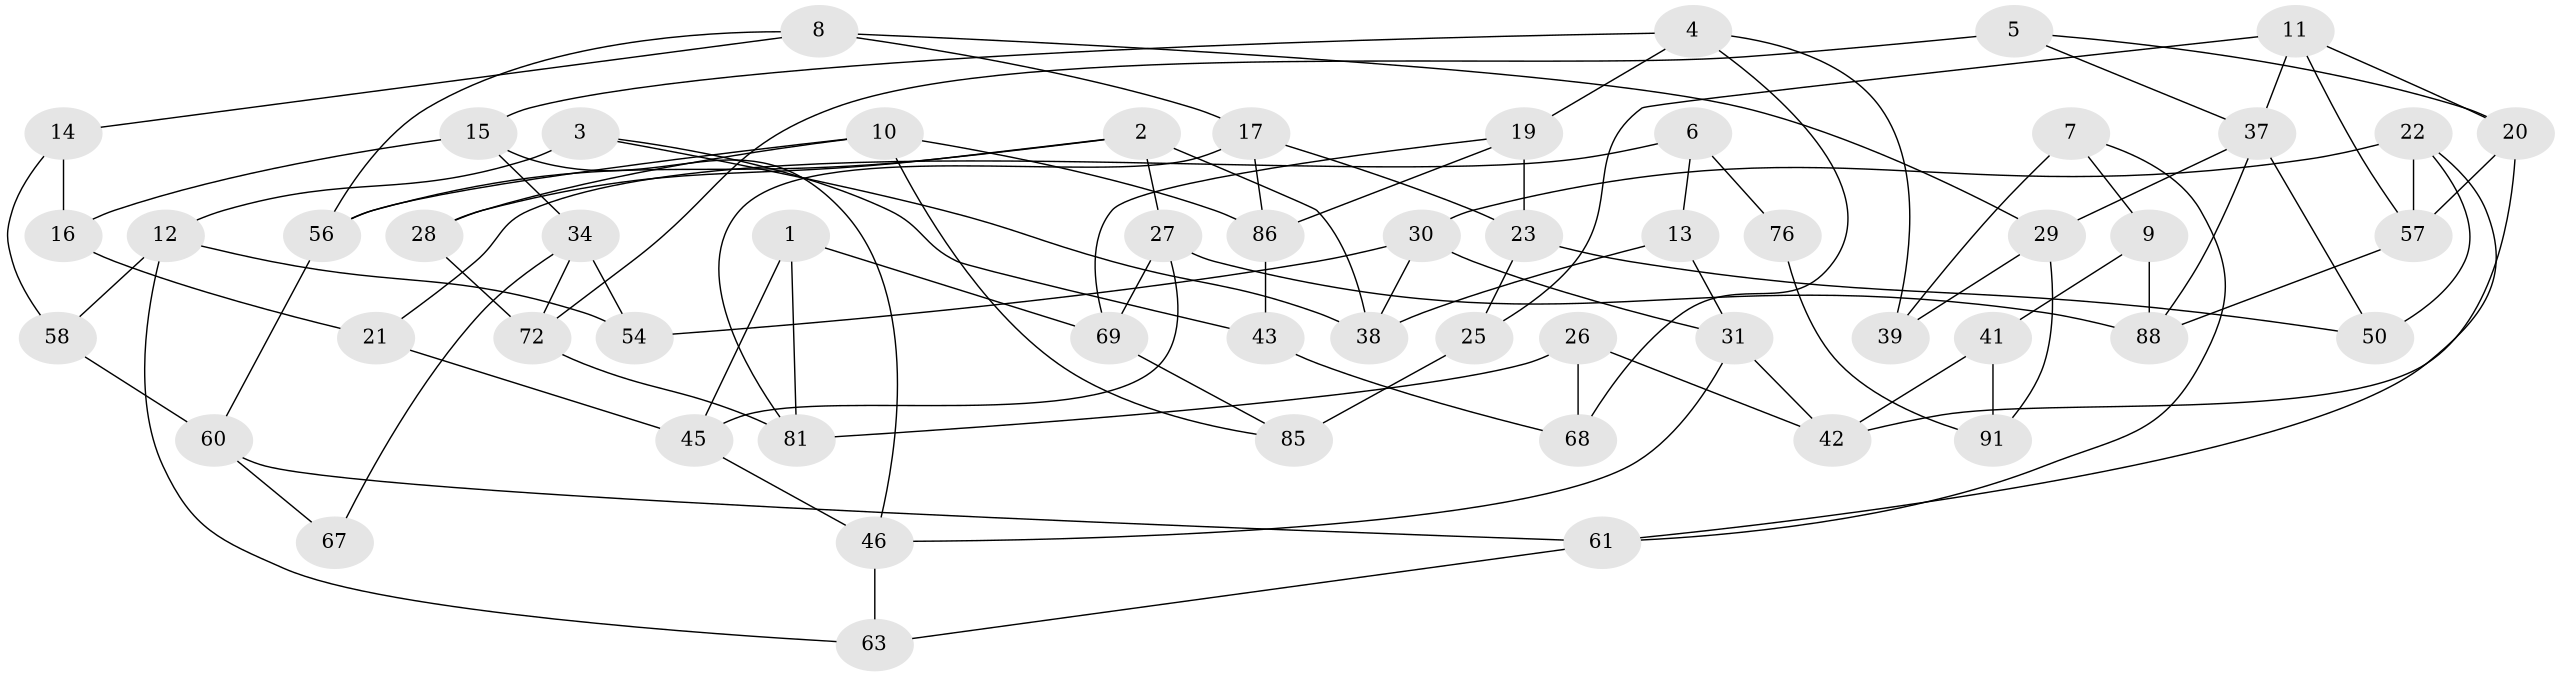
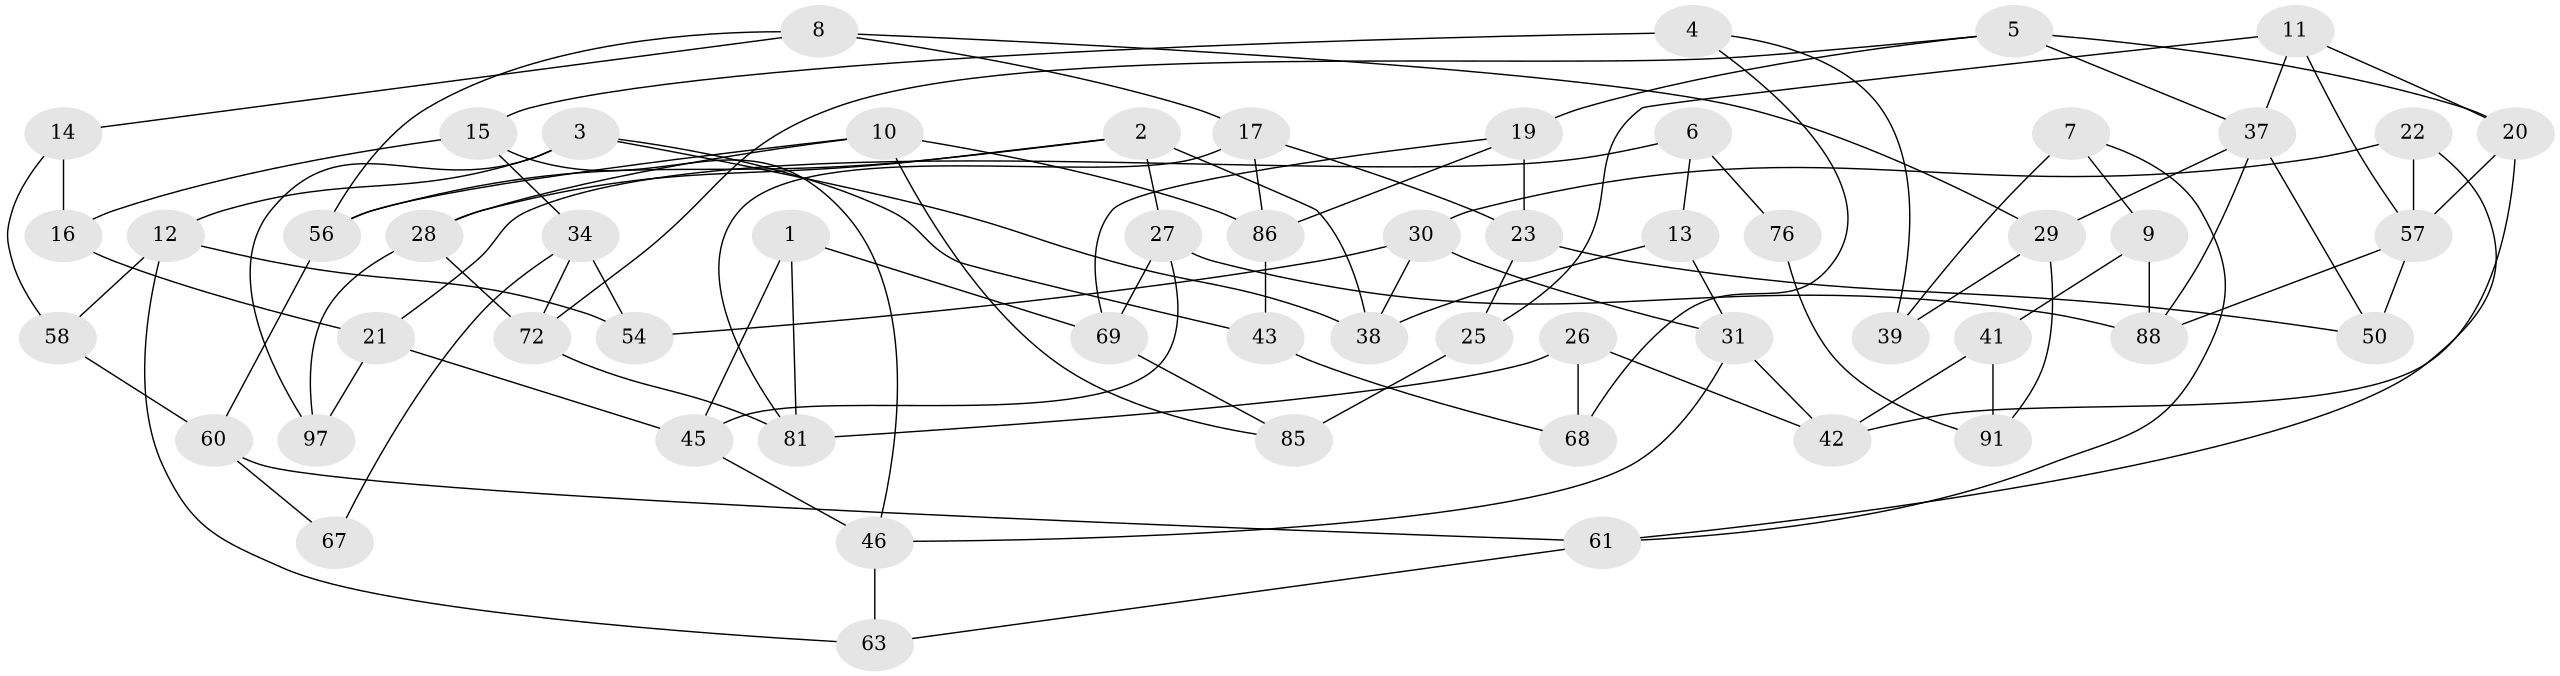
  graph {
    fontname="DejaVu Serif"
    node [color=gray90 fontname="DejaVu Serif" style=filled]
    edge [fontname="DejaVu Serif"]
    45 [super="+83"]
    46 [super="+66"]
    1
    69 [super="+78"]
    81 [super="+99"]
    85 [super="+90"]
    2 [super="+89"]
    27 [super="+70"]
    28 [super="+94"]
    38 [super="+79"]
    56 [super="+100"]
    88 [super="+93"]
+   97
    72 [super="+92"]
    60 [super="+74"]
    3 [super="+62"]
    12 [super="+86"]
    43
    54
    58
    63
    68
    4 [super="+84"]
    15 [super="+77"]
    19 [super="+64"]
    39 [super="+65"]
    16 [super="+80"]
    34 [super="+59"]
    n29 [label=86 super="+47"]
    23 [super="+32"]
    5 [super="+96"]
    20 [super="+95"]
    37 [super="+98"]
    57 [super="+82"]
    42 [super="+52"]
    29 [super="+51"]
    91
    50
    6 [super="+44"]
    13
    21 [super="+24"]
    n42 [label=76]
    31 [super="+48"]
    7 [super="+55"]
    9
    61 [super="+75"]
    41 [super="+87"]
    8 [super="+35"]
    14 [super="+33"]
    17 [super="+71"]
    10 [super="+53"]
    11 [super="+18"]
    25 [super="+40"]
    67
    22 [super="+49"]
    30 [super="+76"]
    26
    45 -- 46
    46 -- 63
    1 -- 45
    1 -- 69
    1 -- 81
    69 -- 85
    2 -- 27
    2 -- 28
    2 -- 38
    2 -- 56
    27 -- 45
    27 -- 69
    27 -- 88
+   28 -- 97
    28 -- 72
    56 -- 60
    72 -- 81
    60 -- 61
    60 -- 67
    3 -- 38
+   3 -- 97
    3 -- 12
    3 -- 43
    12 -- 54
    12 -- 58
    12 -- 63
    43 -- 68
    58 -- 60
    4 -- 68
    4 -- 15
-   4 -- 19
+   5 -- 19
    4 -- 39
    15 -- 46
    15 -- 16
    15 -- 34
    19 -- 69
    19 -- n29
    19 -- 23
    16 -- 21
    34 -- 72
    34 -- 54
    34 -- 67
    n29 -- 43
    23 -- 50
    23 -- 25
    5 -- 72
    5 -- 20
    5 -- 37
    20 -- 57
    20 -- 42
    37 -- 88
    37 -- 29
    37 -- 50
    57 -- 88
    29 -- 39
    29 -- 91
    6 -- 13
    6 -- 21
    6 -- n42 [weight=2]
    13 -- 38
    13 -- 31
    21 -- 45
+   21 -- 97
    n42 -- 91
    31 -- 46
    31 -- 42
    7 -- 39 [weight=2]
    7 -- 9
    7 -- 61
    9 -- 88
    9 -- 41
    61 -- 63
    41 -- 42
    41 -- 91
    8 -- 56
    8 -- 29
    8 -- 14
    8 -- 17
    14 -- 58
    14 -- 16 [weight=2]
    17 -- 81
    17 -- n29
    17 -- 23
    10 -- 85
    10 -- 28
    10 -- 56
    10 -- n29
    11 -- 20
    11 -- 37
    11 -- 57
    11 -- 25
    25 -- 85 [weight=2]
    22 -- 57
-   22 -- 50
+   57 -- 50
    22 -- 61
    22 -- 30
    30 -- 38
    30 -- 54
    30 -- 31
    26 -- 81
    26 -- 68
    26 -- 42
  }
